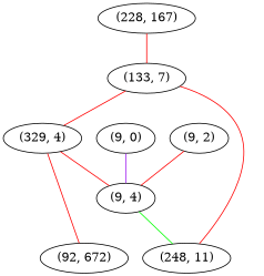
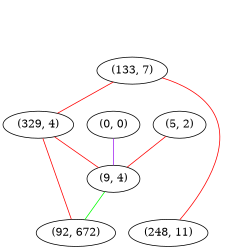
  graph {
    edge [color=red weight=1]
    n1 [label="(133, 7)"]
-   "(228, 167)"
    n3 [label="(329, 4)"]
    "(248, 11)"
-   "(0, 0)" [label="(9, 0)"]
+   "(0, 0)"
    "(9, 4)"
-   "(9, 2)"
+   "(9, 2)" [label="(5, 2)"]
    n8 [label="(92, 672)"]
    n1 -- n3
    n1 -- "(248, 11)"
-   "(228, 167)" -- n1
    n3 -- "(9, 4)"
    n3 -- n8
    "(0, 0)" -- "(9, 4)" [color=purple weight=4]
-   "(9, 4)" -- "(248, 11)" [color=green weight=2]
+   "(9, 4)" -- n8 [color=green weight=2]
    "(9, 2)" -- "(9, 4)"
  }
